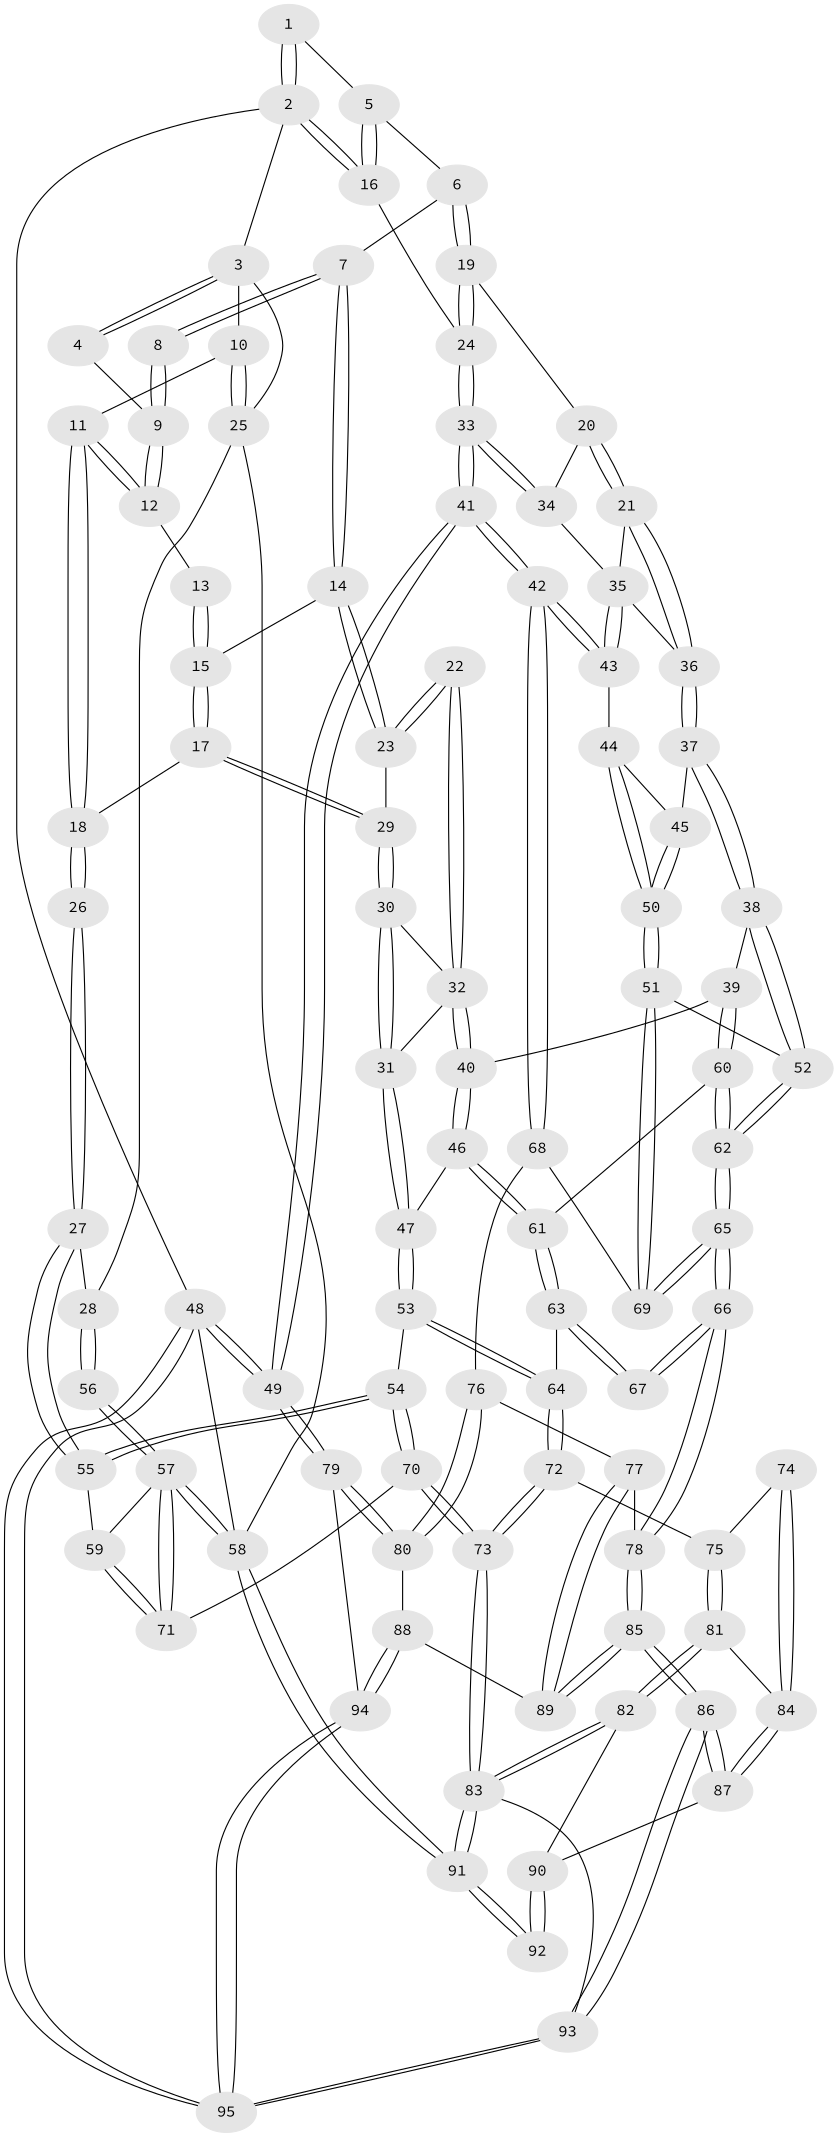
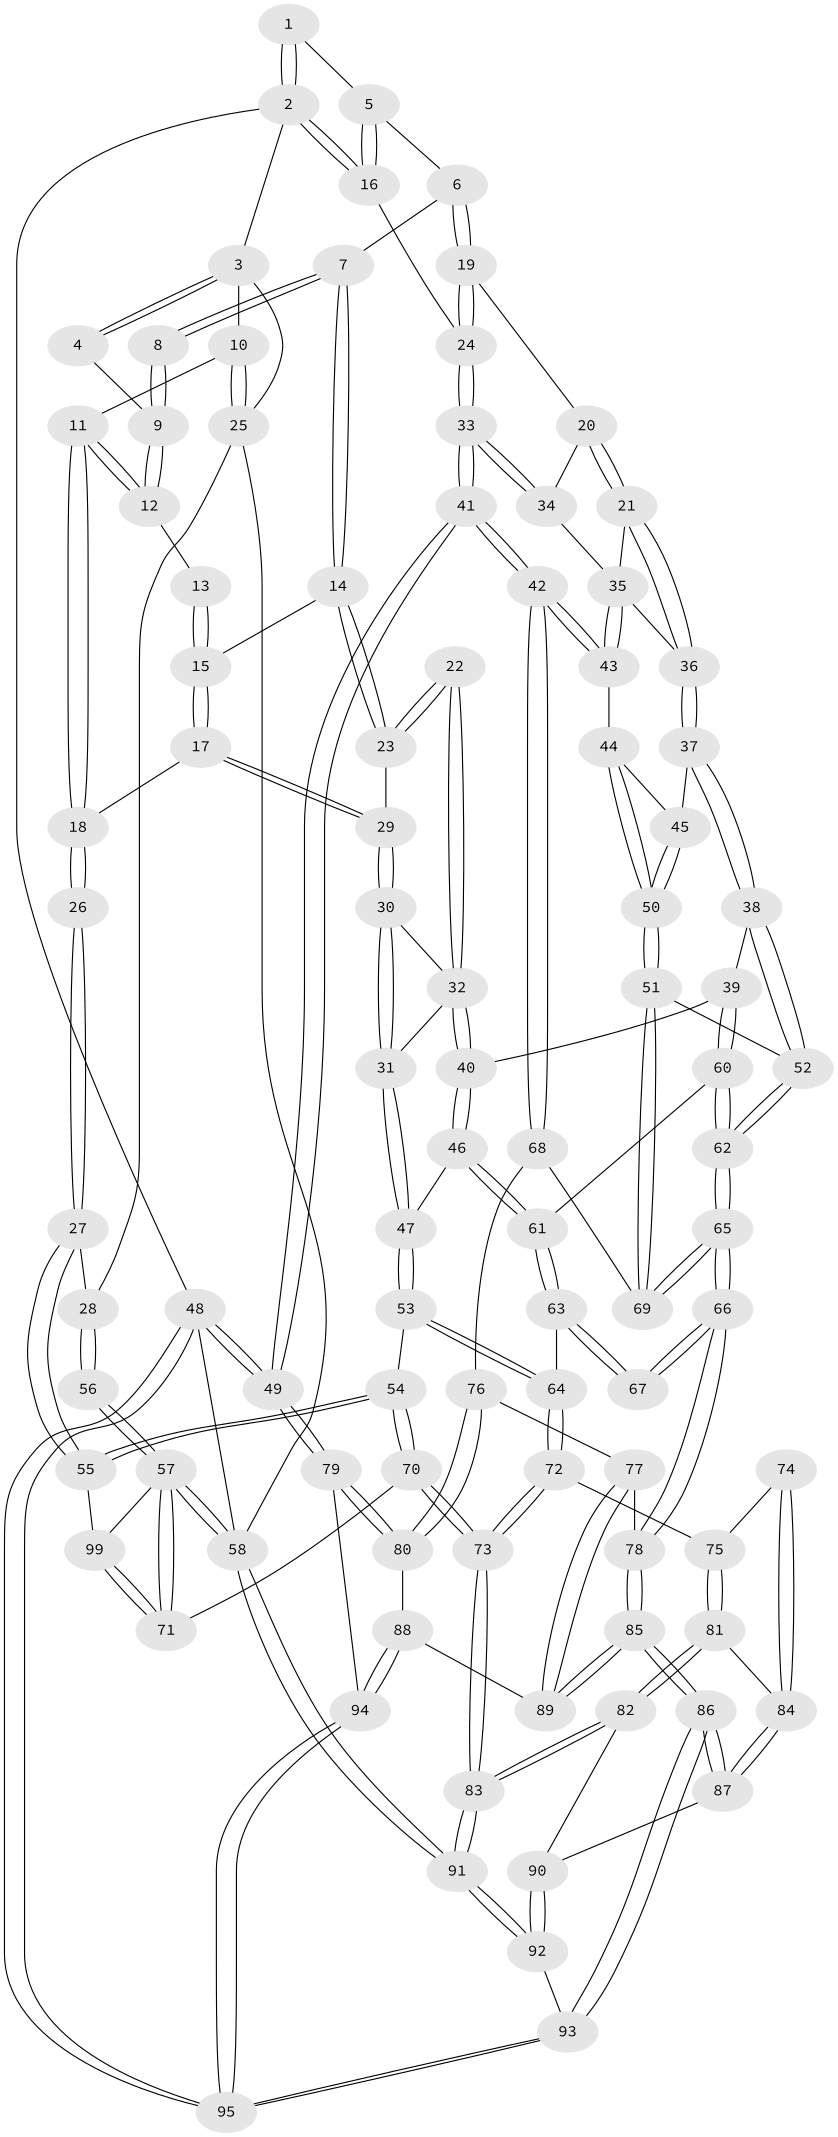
  graph {
    fontname="Source Code Pro"
    node [color=gray90 fontname="Source Code Pro" style=filled]
    edge [fontname="Source Code Pro"]
    1
    2
    5
    3
    16
    48
    6
    4
    10
    25
    24
    58
    49
    95
    9
    11
    28
    12
    7
    19
    8
    14
    20
    15
    23
    13
    18
    26
    17
    29
    33
    30
    27
    21
    34
    36
    35
    22
    32
    37
    31
    40
    41
    56
    91
    55
    47
-   59
+   59 [label=99]
    57
    53
    46
    42
    43
    44
    38
    45
    39
    52
    50
    60
    62
    61
    68
    79
    69
    76
    51
    63
    54
    64
    80
    94
    65
    70
    72
    71
    73
    92
    67
    66
    75
    78
    85
    74
    84
    77
    83
    81
    87
    82
    89
    88
    86
    90
    93
    1 -- 2
    1 -- 2
    1 -- 5
    2 -- 3
    2 -- 16
    2 -- 16
    2 -- 48
    5 -- 16
    5 -- 16
    5 -- 6
    3 -- 4
    3 -- 4
    3 -- 10
    3 -- 25
    16 -- 24
    48 -- 58
    48 -- 49
    48 -- 49
    48 -- 95
    48 -- 95
    6 -- 7
    6 -- 19
    6 -- 19
    4 -- 9
    10 -- 25
    10 -- 25
    10 -- 11
    25 -- 58
    25 -- 28
    24 -- 33
    24 -- 33
    58 -- 91
    58 -- 91
    49 -- 79
    49 -- 79
    9 -- 12
    9 -- 12
    11 -- 12
    11 -- 12
    11 -- 18
    11 -- 18
    28 -- 56
    28 -- 56
    12 -- 13
    7 -- 8
    7 -- 8
    7 -- 14
    7 -- 14
    19 -- 24
    19 -- 24
    19 -- 20
    8 -- 9
    8 -- 9
    14 -- 15
    14 -- 23
    14 -- 23
    20 -- 21
    20 -- 21
    20 -- 34
    15 -- 17
    15 -- 17
    23 -- 29
    13 -- 15
    13 -- 15
    18 -- 26
    18 -- 26
    26 -- 27
    26 -- 27
    17 -- 18
    17 -- 29
    17 -- 29
    29 -- 30
    29 -- 30
    33 -- 34
    33 -- 34
    33 -- 41
    33 -- 41
    30 -- 32
    30 -- 31
    30 -- 31
    27 -- 28
    27 -- 55
    27 -- 55
    21 -- 36
    21 -- 36
    21 -- 35
    34 -- 35
    36 -- 37
    36 -- 37
    35 -- 36
    35 -- 43
    35 -- 43
    22 -- 23
    22 -- 23
    22 -- 32
    22 -- 32
    32 -- 31
    32 -- 40
    32 -- 40
    37 -- 38
    37 -- 38
    37 -- 45
    31 -- 47
    31 -- 47
    40 -- 46
    40 -- 46
    41 -- 49
    41 -- 49
    41 -- 42
    41 -- 42
    56 -- 57
    56 -- 57
    91 -- 92
    91 -- 92
    55 -- 59
    47 -- 53
    47 -- 53
    59 -- 71
    59 -- 71
    57 -- 58
    57 -- 58
    57 -- 59
    57 -- 71
    57 -- 71
    53 -- 54
    53 -- 64
    53 -- 64
    46 -- 47
    46 -- 61
    46 -- 61
    42 -- 43
    42 -- 43
    42 -- 68
    42 -- 68
    43 -- 44
    44 -- 45
    44 -- 50
    44 -- 50
    38 -- 39
    38 -- 52
    38 -- 52
    45 -- 50
    45 -- 50
    39 -- 40
    39 -- 60
    39 -- 60
    52 -- 62
    52 -- 62
    50 -- 51
    50 -- 51
    60 -- 62
    60 -- 62
    60 -- 61
    62 -- 65
    62 -- 65
    61 -- 63
    61 -- 63
    68 -- 69
    68 -- 76
    79 -- 80
    79 -- 80
    79 -- 94
    76 -- 80
    76 -- 80
    76 -- 77
    51 -- 52
    51 -- 69
    51 -- 69
    63 -- 64
    63 -- 67
    63 -- 67
    54 -- 55
    54 -- 55
    54 -- 70
    54 -- 70
    64 -- 72
    64 -- 72
    80 -- 88
    94 -- 95
    94 -- 95
    65 -- 69
    65 -- 69
    65 -- 66
    65 -- 66
    70 -- 71
    70 -- 73
    70 -- 73
    72 -- 73
    72 -- 73
    72 -- 75
    73 -- 83
    73 -- 83
-   83 -- 93
+   92 -- 93
    66 -- 67
    66 -- 67
    66 -- 78
    66 -- 78
    75 -- 81
    75 -- 81
    78 -- 85
    78 -- 85
    85 -- 89
    85 -- 89
    85 -- 86
    85 -- 86
    74 -- 75
    74 -- 84
    74 -- 84
    84 -- 87
    84 -- 87
    77 -- 78
    77 -- 89
    77 -- 89
    83 -- 91
    83 -- 91
    81 -- 84
    81 -- 82
    81 -- 82
    87 -- 90
    82 -- 83
    82 -- 83
    82 -- 90
    88 -- 94
    88 -- 94
    88 -- 89
    86 -- 87
    86 -- 87
    86 -- 93
    86 -- 93
    90 -- 92
    90 -- 92
    93 -- 95
    93 -- 95
  }
